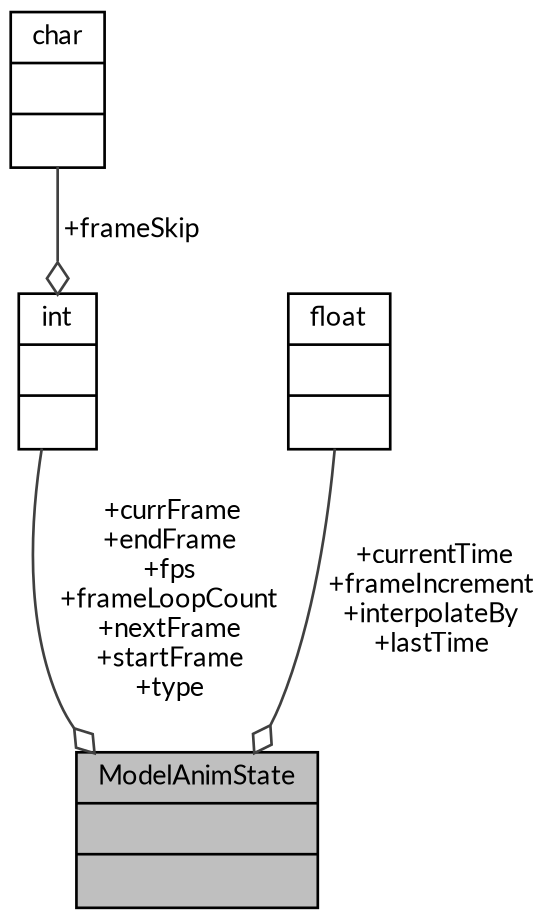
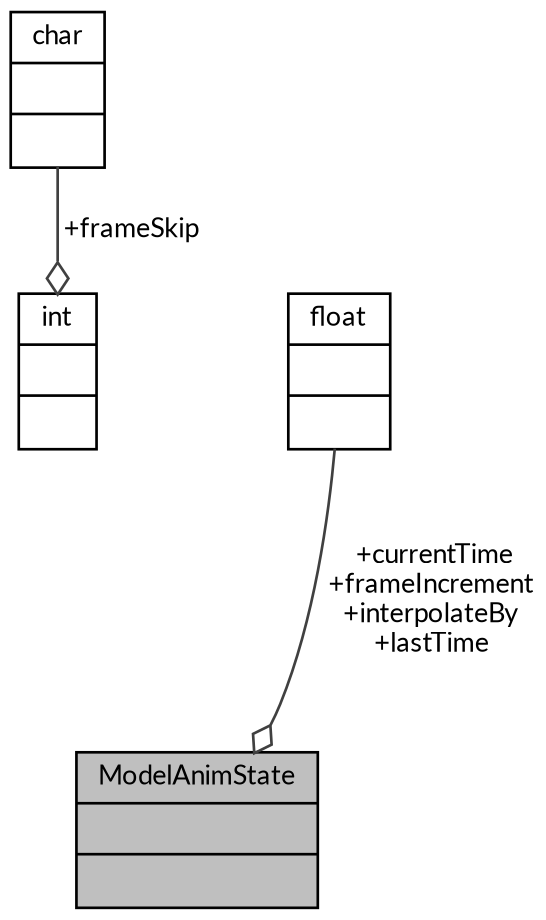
  digraph {
    fontname=Lato
    node [color=black fillcolor=white fontname=Lato fontsize=10 shape=record style=filled]
    edge [arrowhead=odiamond color=grey25 fontname=Lato fontsize=10 labelfontname=Helvetica labelfontsize=10 style=solid]
    n1 [fillcolor=grey75 fontcolor=black height=0.2 label="{ModelAnimState\n||}" width=0.4]
    n2 [height=0.2 label="{int\n||}" width=0.4]
    n3 [height=0.2 label="{char\n||}" width=0.4]
    n4 [height=0.2 label="{float\n||}" width=0.4]
-   n2 -> n1 [label=" +currFrame\n+endFrame\n+fps\n+frameLoopCount\n+nextFrame\n+startFrame\n+type"]
    n3 -> n2 [label=" +frameSkip"]
    n4 -> n1 [label=" +currentTime\n+frameIncrement\n+interpolateBy\n+lastTime"]
  }
